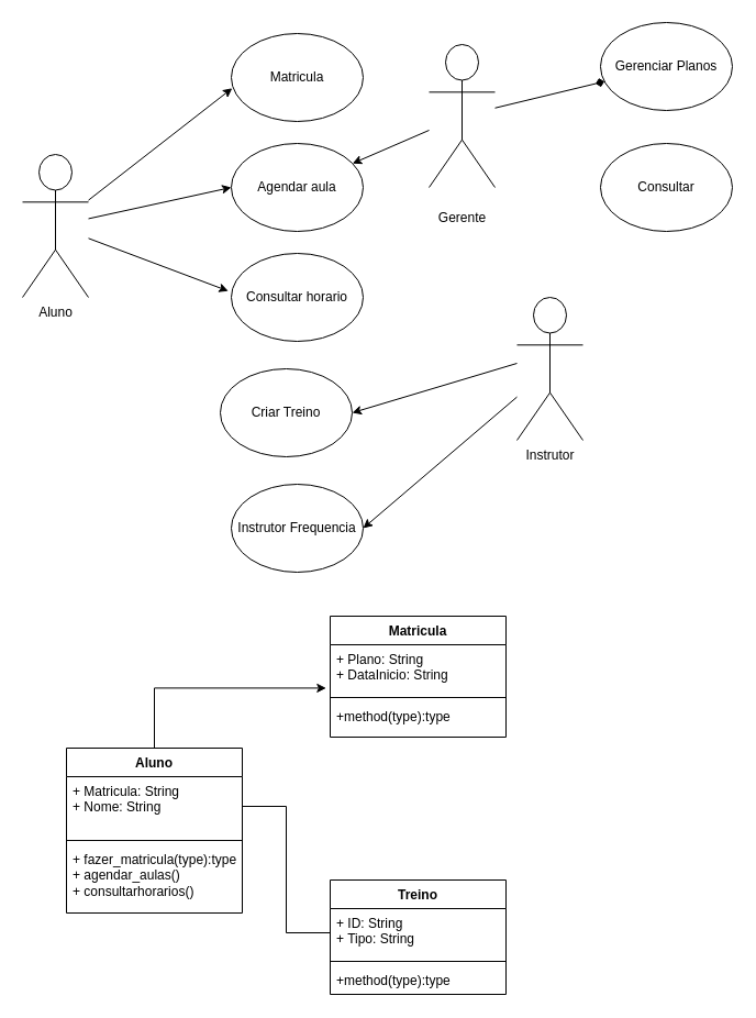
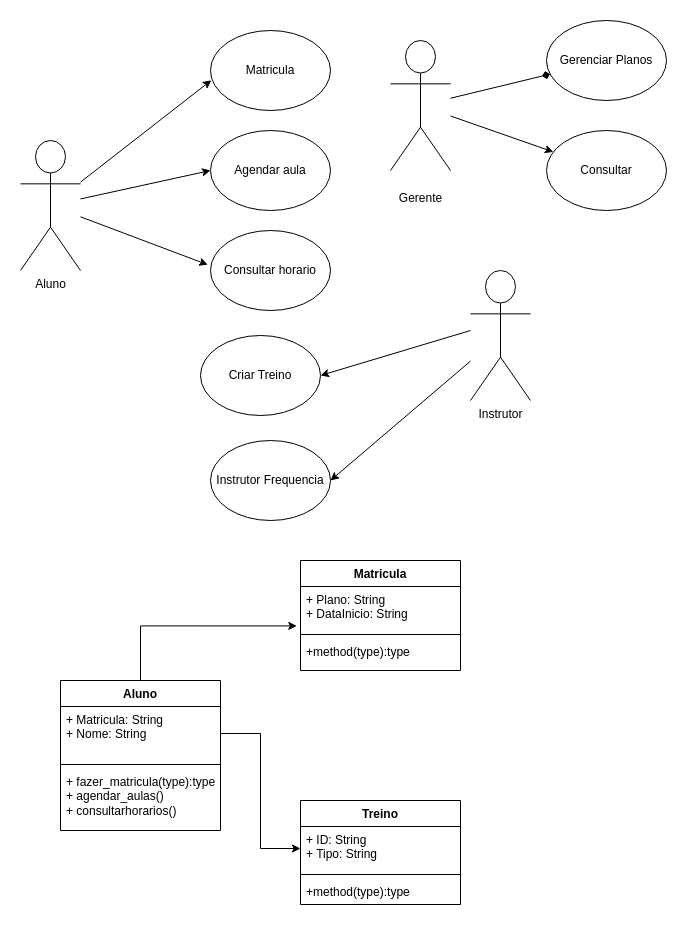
  <mxCell id="0" />
  <mxCell id="1" parent="0" />
  <mxCell id="2" value="Aluno" style="shape=umlActor;verticalLabelPosition=bottom;verticalAlign=top;html=1;outlineConnect=0;" vertex="1" parent="1"><mxGeometry y="140" width="60" height="130" as="geometry" x="20" /></mxCell>
  <mxCell id="3" value="Matricula" style="ellipse;whiteSpace=wrap;html=1;" vertex="1" parent="1"><mxGeometry x="210" y="30" width="120" height="80" as="geometry" /></mxCell>
  <mxCell id="4" value="Agendar aula" style="ellipse;whiteSpace=wrap;html=1;" vertex="1" parent="1"><mxGeometry x="210" y="130" width="120" height="80" as="geometry" /></mxCell>
  <mxCell id="5" value="Consultar horario" style="ellipse;whiteSpace=wrap;html=1;" vertex="1" parent="1"><mxGeometry x="210" y="230" width="120" height="80" as="geometry" /></mxCell>
  <mxCell id="6" value="" style="endArrow=classic;html=1;rounded=0;entryX=0.007;entryY=0.622;entryDx=0;entryDy=0;entryPerimeter=0;" edge="1" parent="1" source="2" target="3"><mxGeometry width="50" height="50" relative="1" as="geometry"><mxPoint x="80" y="160" as="sourcePoint" /><mxPoint x="130" y="110" as="targetPoint" /></mxGeometry></mxCell>
  <mxCell id="7" value="" style="endArrow=classic;html=1;rounded=0;entryX=0;entryY=0.5;entryDx=0;entryDy=0;" edge="1" parent="1" source="2" target="4"><mxGeometry width="50" height="50" relative="1" as="geometry"><mxPoint x="80" y="190" as="sourcePoint" /><mxPoint x="211" y="110" as="targetPoint" /></mxGeometry></mxCell>
  <mxCell id="8" value="" style="endArrow=classic;html=1;rounded=0;entryX=-0.023;entryY=0.428;entryDx=0;entryDy=0;entryPerimeter=0;" edge="1" parent="1" source="2" target="5"><mxGeometry width="50" height="50" relative="1" as="geometry"><mxPoint x="80" y="210" as="sourcePoint" /><mxPoint x="210" y="190" as="targetPoint" /></mxGeometry></mxCell>
  <mxCell id="9" value="Instrutor" style="shape=umlActor;verticalLabelPosition=bottom;verticalAlign=top;html=1;outlineConnect=0;" vertex="1" parent="1"><mxGeometry x="470" y="270" width="60" height="130" as="geometry" /></mxCell>
  <mxCell id="10" value="Criar Treino" style="ellipse;whiteSpace=wrap;html=1;" vertex="1" parent="1"><mxGeometry x="200" y="335" width="120" height="80" as="geometry" /></mxCell>
  <mxCell id="11" value="Instrutor Frequencia" style="ellipse;whiteSpace=wrap;html=1;" vertex="1" parent="1"><mxGeometry x="210" y="440" width="120" height="80" as="geometry" /></mxCell>
  <mxCell id="12" value="" style="endArrow=classic;html=1;rounded=0;entryX=1;entryY=0.5;entryDx=0;entryDy=0;" edge="1" parent="1" target="10"><mxGeometry width="50" height="50" relative="1" as="geometry"><mxPoint x="470" y="330" as="sourcePoint" /><mxPoint x="370" y="380" as="targetPoint" /></mxGeometry></mxCell>
  <mxCell id="13" value="" style="endArrow=classic;html=1;rounded=0;entryX=1;entryY=0.5;entryDx=0;entryDy=0;" edge="1" parent="1" source="9" target="11"><mxGeometry width="50" height="50" relative="1" as="geometry"><mxPoint x="444" y="522" as="sourcePoint" /><mxPoint x="324" y="490" as="targetPoint" /></mxGeometry></mxCell>
  <mxCell id="14" value="Gerenciar Planos" style="ellipse;whiteSpace=wrap;html=1;" vertex="1" parent="1"><mxGeometry x="546" y="20" width="120" height="80" as="geometry" /></mxCell>
  <mxCell id="15" value="Consultar" style="ellipse;whiteSpace=wrap;html=1;" vertex="1" parent="1"><mxGeometry x="546" y="130" width="120" height="80" as="geometry" /></mxCell>
  <mxCell id="16" value="&lt;br&gt;&lt;div&gt;Gerente&lt;/div&gt;" style="shape=umlActor;verticalLabelPosition=bottom;verticalAlign=top;html=1;outlineConnect=0;" vertex="1" parent="1"><mxGeometry x="390" y="40" width="60" height="130" as="geometry" /></mxCell>
  <mxCell id="17" value="" style="endArrow=diamond;html=1;rounded=0;" edge="1" parent="1" source="16" target="14"><mxGeometry width="50" height="50" relative="1" as="geometry"><mxPoint x="436" y="160" as="sourcePoint" /><mxPoint x="486" y="110" as="targetPoint" /></mxGeometry></mxCell>
- <mxCell id="18" value="" style="endArrow=classic;html=1;rounded=0;" edge="1" parent="1" source="16" target="4"><mxGeometry width="50" height="50" relative="1" as="geometry"><mxPoint x="450" y="134" as="sourcePoint" /><mxPoint x="550" y="110" as="targetPoint" /></mxGeometry></mxCell>
+ <mxCell id="18" value="" style="endArrow=classic;html=1;rounded=0;" edge="1" parent="1" source="16" target="15"><mxGeometry width="50" height="50" relative="1" as="geometry"><mxPoint x="450" y="134" as="sourcePoint" /><mxPoint x="550" y="110" as="targetPoint" /></mxGeometry></mxCell>
  <mxCell id="19" value="Aluno" style="swimlane;fontStyle=1;align=center;verticalAlign=top;childLayout=stackLayout;horizontal=1;startSize=26;horizontalStack=0;resizeParent=1;resizeParentMax=0;resizeLast=0;collapsible=1;marginBottom=0;whiteSpace=wrap;html=1;" vertex="1" parent="1"><mxGeometry x="60" y="680" width="160" height="150" as="geometry" /></mxCell>
  <mxCell id="20" value="+ Matricula: String&lt;div&gt;+ Nome: String&lt;/div&gt;" style="text;strokeColor=none;fillColor=none;align=left;verticalAlign=top;spacingLeft=4;spacingRight=4;overflow=hidden;rotatable=0;points=[[0,0.5],[1,0.5]];portConstraint=eastwest;whiteSpace=wrap;html=1;" vertex="1" parent="19"><mxGeometry y="26" width="160" height="54" as="geometry" /></mxCell>
  <mxCell id="21" value="" style="line;strokeWidth=1;fillColor=none;align=left;verticalAlign=middle;spacingTop=-1;spacingLeft=3;spacingRight=3;rotatable=0;labelPosition=right;points=[];portConstraint=eastwest;strokeColor=inherit;" vertex="1" parent="19"><mxGeometry y="80" width="160" height="8" as="geometry" /></mxCell>
  <mxCell id="22" value="+ fazer_matricula(type):type&lt;div&gt;+ agendar_aulas()&lt;/div&gt;&lt;div&gt;+ consultarhorarios()&lt;/div&gt;" style="text;strokeColor=none;fillColor=none;align=left;verticalAlign=top;spacingLeft=4;spacingRight=4;overflow=hidden;rotatable=0;points=[[0,0.5],[1,0.5]];portConstraint=eastwest;whiteSpace=wrap;html=1;" vertex="1" parent="19"><mxGeometry y="88" width="160" height="62" as="geometry" /></mxCell>
  <mxCell id="23" value="Matricula" style="swimlane;fontStyle=1;align=center;verticalAlign=top;childLayout=stackLayout;horizontal=1;startSize=26;horizontalStack=0;resizeParent=1;resizeParentMax=0;resizeLast=0;collapsible=1;marginBottom=0;whiteSpace=wrap;html=1;" vertex="1" parent="1"><mxGeometry x="300" y="560" width="160" height="110" as="geometry" /></mxCell>
  <mxCell id="24" value="+ Plano: String&lt;div&gt;+ DataInicio: String&lt;/div&gt;&lt;div&gt;&lt;br&gt;&lt;/div&gt;" style="text;strokeColor=none;fillColor=none;align=left;verticalAlign=top;spacingLeft=4;spacingRight=4;overflow=hidden;rotatable=0;points=[[0,0.5],[1,0.5]];portConstraint=eastwest;whiteSpace=wrap;html=1;" vertex="1" parent="23"><mxGeometry y="26" width="160" height="44" as="geometry" /></mxCell>
  <mxCell id="25" value="" style="line;strokeWidth=1;fillColor=none;align=left;verticalAlign=middle;spacingTop=-1;spacingLeft=3;spacingRight=3;rotatable=0;labelPosition=right;points=[];portConstraint=eastwest;strokeColor=inherit;" vertex="1" parent="23"><mxGeometry y="70" width="160" height="8" as="geometry" /></mxCell>
  <mxCell id="26" value="+method(type):type" style="text;strokeColor=none;fillColor=none;align=left;verticalAlign=top;spacingLeft=4;spacingRight=4;overflow=hidden;rotatable=0;points=[[0,0.5],[1,0.5]];portConstraint=eastwest;whiteSpace=wrap;html=1;" vertex="1" parent="23"><mxGeometry y="78" width="160" height="32" as="geometry" /></mxCell>
  <mxCell id="27" value="Treino" style="swimlane;fontStyle=1;align=center;verticalAlign=top;childLayout=stackLayout;horizontal=1;startSize=26;horizontalStack=0;resizeParent=1;resizeParentMax=0;resizeLast=0;collapsible=1;marginBottom=0;whiteSpace=wrap;html=1;" vertex="1" parent="1"><mxGeometry x="300" y="800" width="160" height="104" as="geometry" /></mxCell>
  <mxCell id="28" value="+ ID: String&lt;div&gt;+ Tipo: String&lt;/div&gt;" style="text;strokeColor=none;fillColor=none;align=left;verticalAlign=top;spacingLeft=4;spacingRight=4;overflow=hidden;rotatable=0;points=[[0,0.5],[1,0.5]];portConstraint=eastwest;whiteSpace=wrap;html=1;" vertex="1" parent="27"><mxGeometry y="26" width="160" height="44" as="geometry" /></mxCell>
  <mxCell id="29" value="" style="line;strokeWidth=1;fillColor=none;align=left;verticalAlign=middle;spacingTop=-1;spacingLeft=3;spacingRight=3;rotatable=0;labelPosition=right;points=[];portConstraint=eastwest;strokeColor=inherit;" vertex="1" parent="27"><mxGeometry y="70" width="160" height="8" as="geometry" /></mxCell>
  <mxCell id="30" value="+method(type):type" style="text;strokeColor=none;fillColor=none;align=left;verticalAlign=top;spacingLeft=4;spacingRight=4;overflow=hidden;rotatable=0;points=[[0,0.5],[1,0.5]];portConstraint=eastwest;whiteSpace=wrap;html=1;" vertex="1" parent="27"><mxGeometry y="78" width="160" height="26" as="geometry" /></mxCell>
  <mxCell id="31" style="edgeStyle=orthogonalEdgeStyle;rounded=0;orthogonalLoop=1;jettySize=auto;html=1;entryX=-0.023;entryY=0.896;entryDx=0;entryDy=0;entryPerimeter=0;exitX=0.5;exitY=0;exitDx=0;exitDy=0;" edge="1" parent="1" source="19" target="24"><mxGeometry relative="1" as="geometry" /></mxCell>
- <mxCell id="32" style="edgeStyle=orthogonalEdgeStyle;rounded=0;orthogonalLoop=1;jettySize=auto;html=1;entryX=0;entryY=0.5;entryDx=0;entryDy=0;endArrow=none;" edge="1" parent="1" source="20" target="28"><mxGeometry relative="1" as="geometry" /></mxCell>
+ <mxCell id="32" style="edgeStyle=orthogonalEdgeStyle;rounded=0;orthogonalLoop=1;jettySize=auto;html=1;entryX=0;entryY=0.5;entryDx=0;entryDy=0;" edge="1" parent="1" source="20" target="28"><mxGeometry relative="1" as="geometry" /></mxCell>
